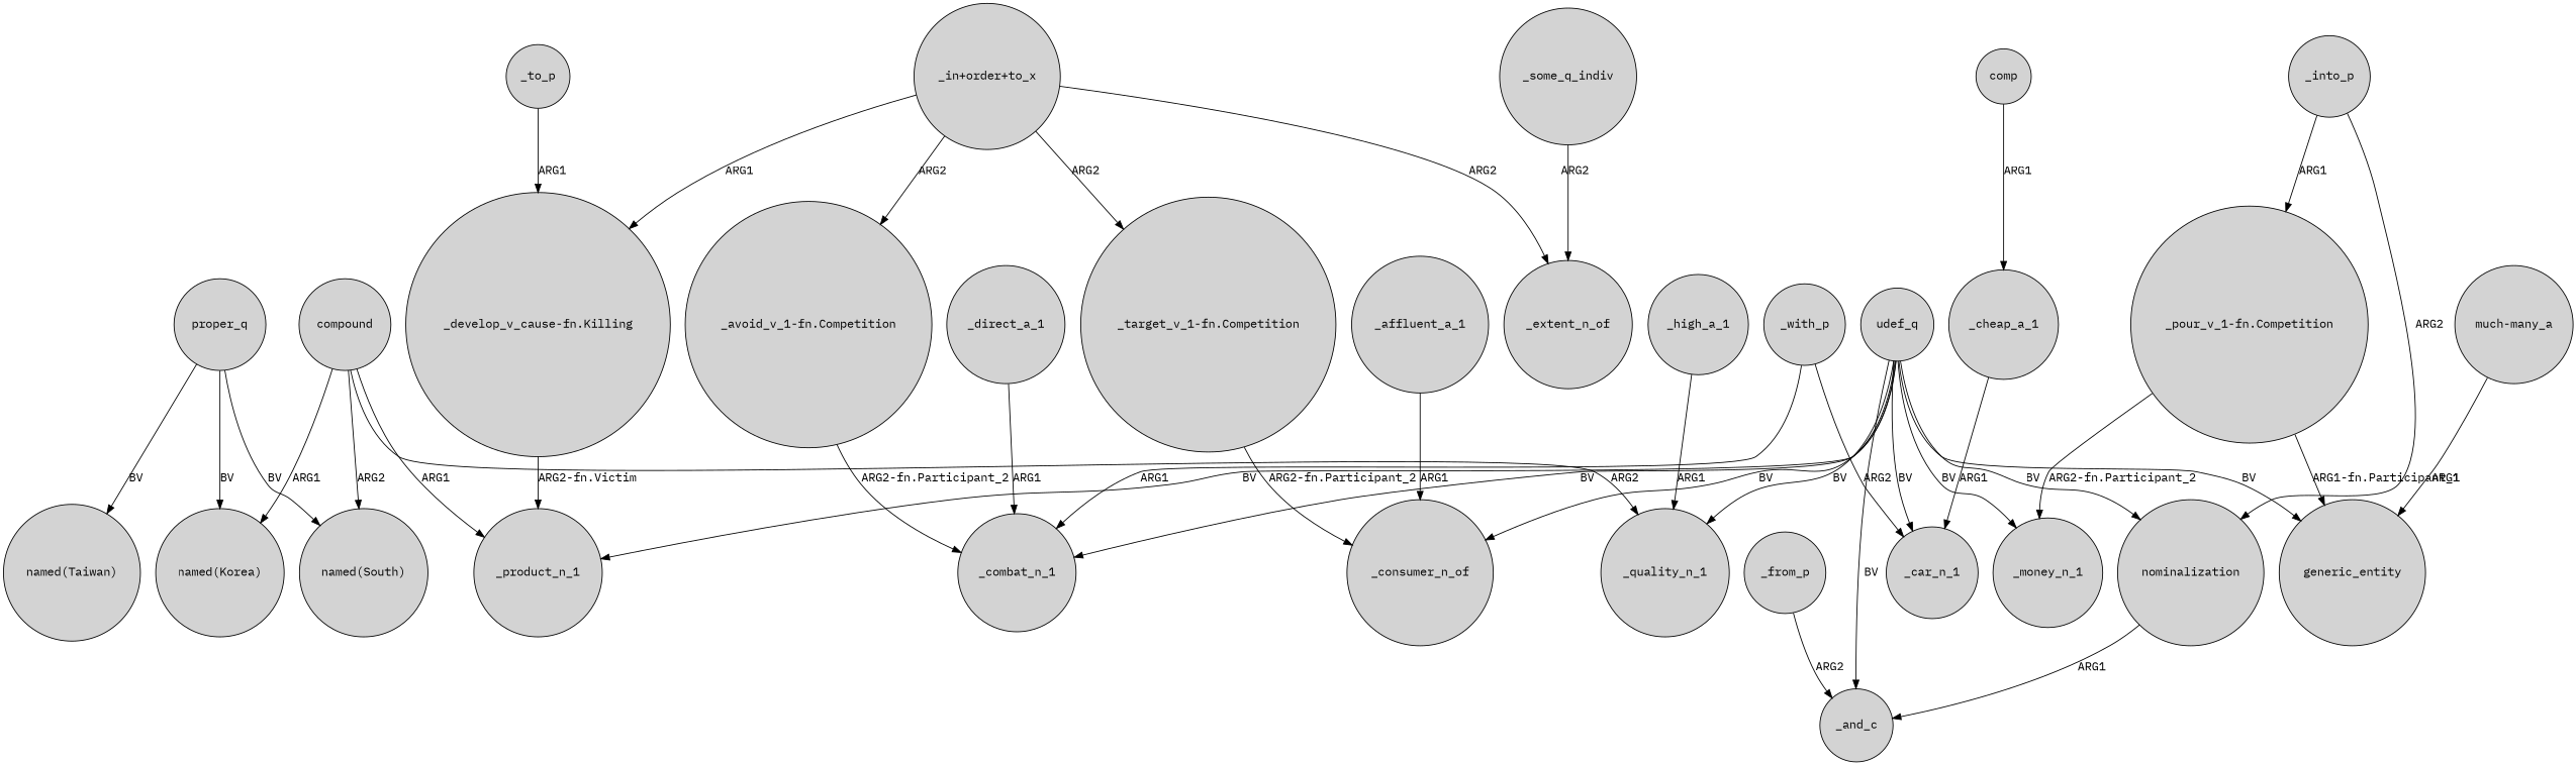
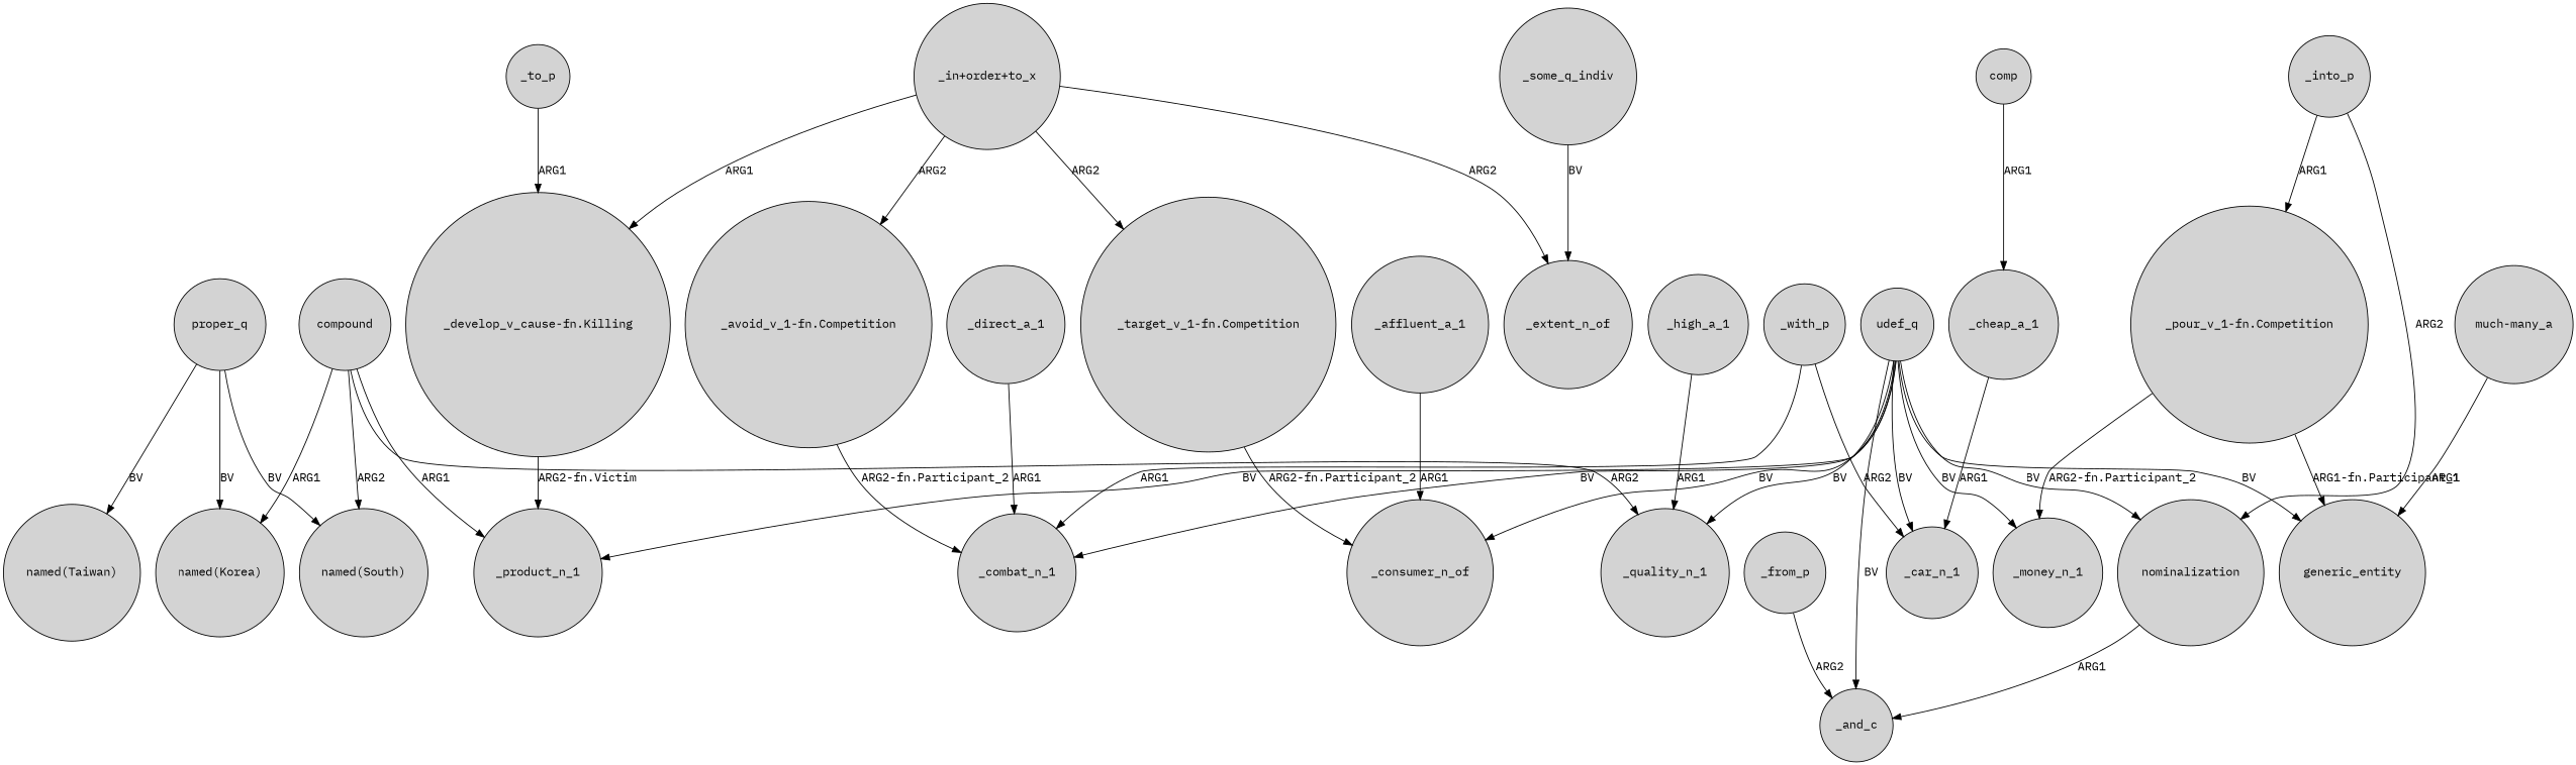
  digraph {
    fontname="IBM Plex Mono"
    node [fontname="IBM Plex Mono" shape=circle style=filled]
    edge [fontname="IBM Plex Mono"]
    proper_q
    "named(Taiwan)"
    "named(South)"
    "named(Korea)"
    "_in+order+to_x"
    "_develop_v_cause-fn.Killing"
    "_avoid_v_1-fn.Competition"
    "_target_v_1-fn.Competition"
    _extent_n_of
    _product_n_1
    _combat_n_1
    _consumer_n_of
    _from_p
    _and_c
    _affluent_a_1
    "_pour_v_1-fn.Competition"
    generic_entity
    _money_n_1
    _with_p
    _car_n_1
    udef_q
    nominalization
    _quality_n_1
    _high_a_1
    _some_q_indiv
    _to_p
    _into_p
    compound
    "much-many_a"
    _direct_a_1
    _cheap_a_1
    comp
    proper_q -> "named(Taiwan)" [label=BV]
    proper_q -> "named(South)" [label=BV]
    proper_q -> "named(Korea)" [label=BV]
    "_in+order+to_x" -> "_develop_v_cause-fn.Killing" [label=ARG1]
    "_in+order+to_x" -> "_avoid_v_1-fn.Competition" [label=ARG2]
    "_in+order+to_x" -> "_target_v_1-fn.Competition" [label=ARG2]
    "_in+order+to_x" -> _extent_n_of [label=ARG2]
    "_develop_v_cause-fn.Killing" -> _product_n_1 [label="ARG2-fn.Victim"]
    "_avoid_v_1-fn.Competition" -> _combat_n_1 [label="ARG2-fn.Participant_2"]
    "_target_v_1-fn.Competition" -> _consumer_n_of [label="ARG2-fn.Participant_2"]
    _from_p -> _and_c [label=ARG2]
    _affluent_a_1 -> _consumer_n_of [label=ARG1]
    "_pour_v_1-fn.Competition" -> generic_entity [label="ARG1-fn.Participant_1"]
    "_pour_v_1-fn.Competition" -> _money_n_1 [label="ARG2-fn.Participant_2"]
    _with_p -> _combat_n_1 [label=ARG1]
    _with_p -> _car_n_1 [label=ARG2]
    udef_q -> _product_n_1 [label=BV]
    udef_q -> _combat_n_1 [label=BV]
    udef_q -> _consumer_n_of [label=BV]
    udef_q -> _and_c [label=BV]
    udef_q -> generic_entity [label=BV]
    udef_q -> _money_n_1 [label=BV]
    udef_q -> _car_n_1 [label=BV]
    udef_q -> nominalization [label=BV]
    udef_q -> _quality_n_1 [label=BV]
    nominalization -> _and_c [label=ARG1]
    _high_a_1 -> _quality_n_1 [label=ARG1]
-   _some_q_indiv -> _extent_n_of [label=ARG2]
+   _some_q_indiv -> _extent_n_of [label=BV]
    _to_p -> "_develop_v_cause-fn.Killing" [label=ARG1]
    _into_p -> "_pour_v_1-fn.Competition" [label=ARG1]
    _into_p -> nominalization [label=ARG2]
    compound -> "named(South)" [label=ARG2]
    compound -> "named(Korea)" [label=ARG1]
    compound -> _product_n_1 [label=ARG1]
    compound -> _quality_n_1 [label=ARG2]
    "much-many_a" -> generic_entity [label=ARG1]
    _direct_a_1 -> _combat_n_1 [label=ARG1]
    _cheap_a_1 -> _car_n_1 [label=ARG1]
    comp -> _cheap_a_1 [label=ARG1]
  }
